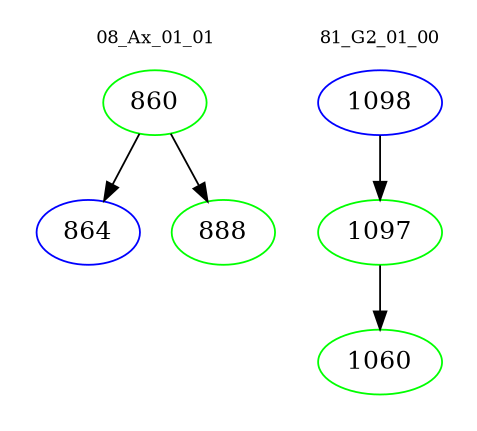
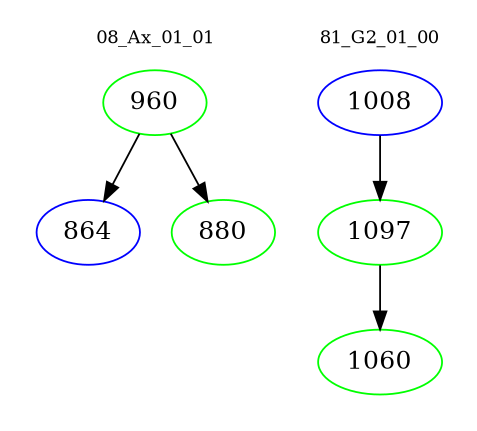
  digraph {
    node [color=green]
    edge [color=black]
-   n1 [label=860]
+   n1 [label=960]
    n2 [color=blue label=864]
-   n3 [label=888]
+   n3 [label=880]
    n4 [label=1097]
    n5 [label=1060]
-   n6 [color=blue label=1098]
+   n6 [color=blue label=1008]
    subgraph cluster_1 {
      color=white
      fontsize=10
      label="08_Ax_01_01"
      n1
      n2
      n3
    }
    subgraph cluster_2 {
      color=white
      fontsize=10
      label="81_G2_01_00"
      n4
      n5
      n6
    }
    n1 -> n2
    n1 -> n3
    n4 -> n5
    n6 -> n4
  }
